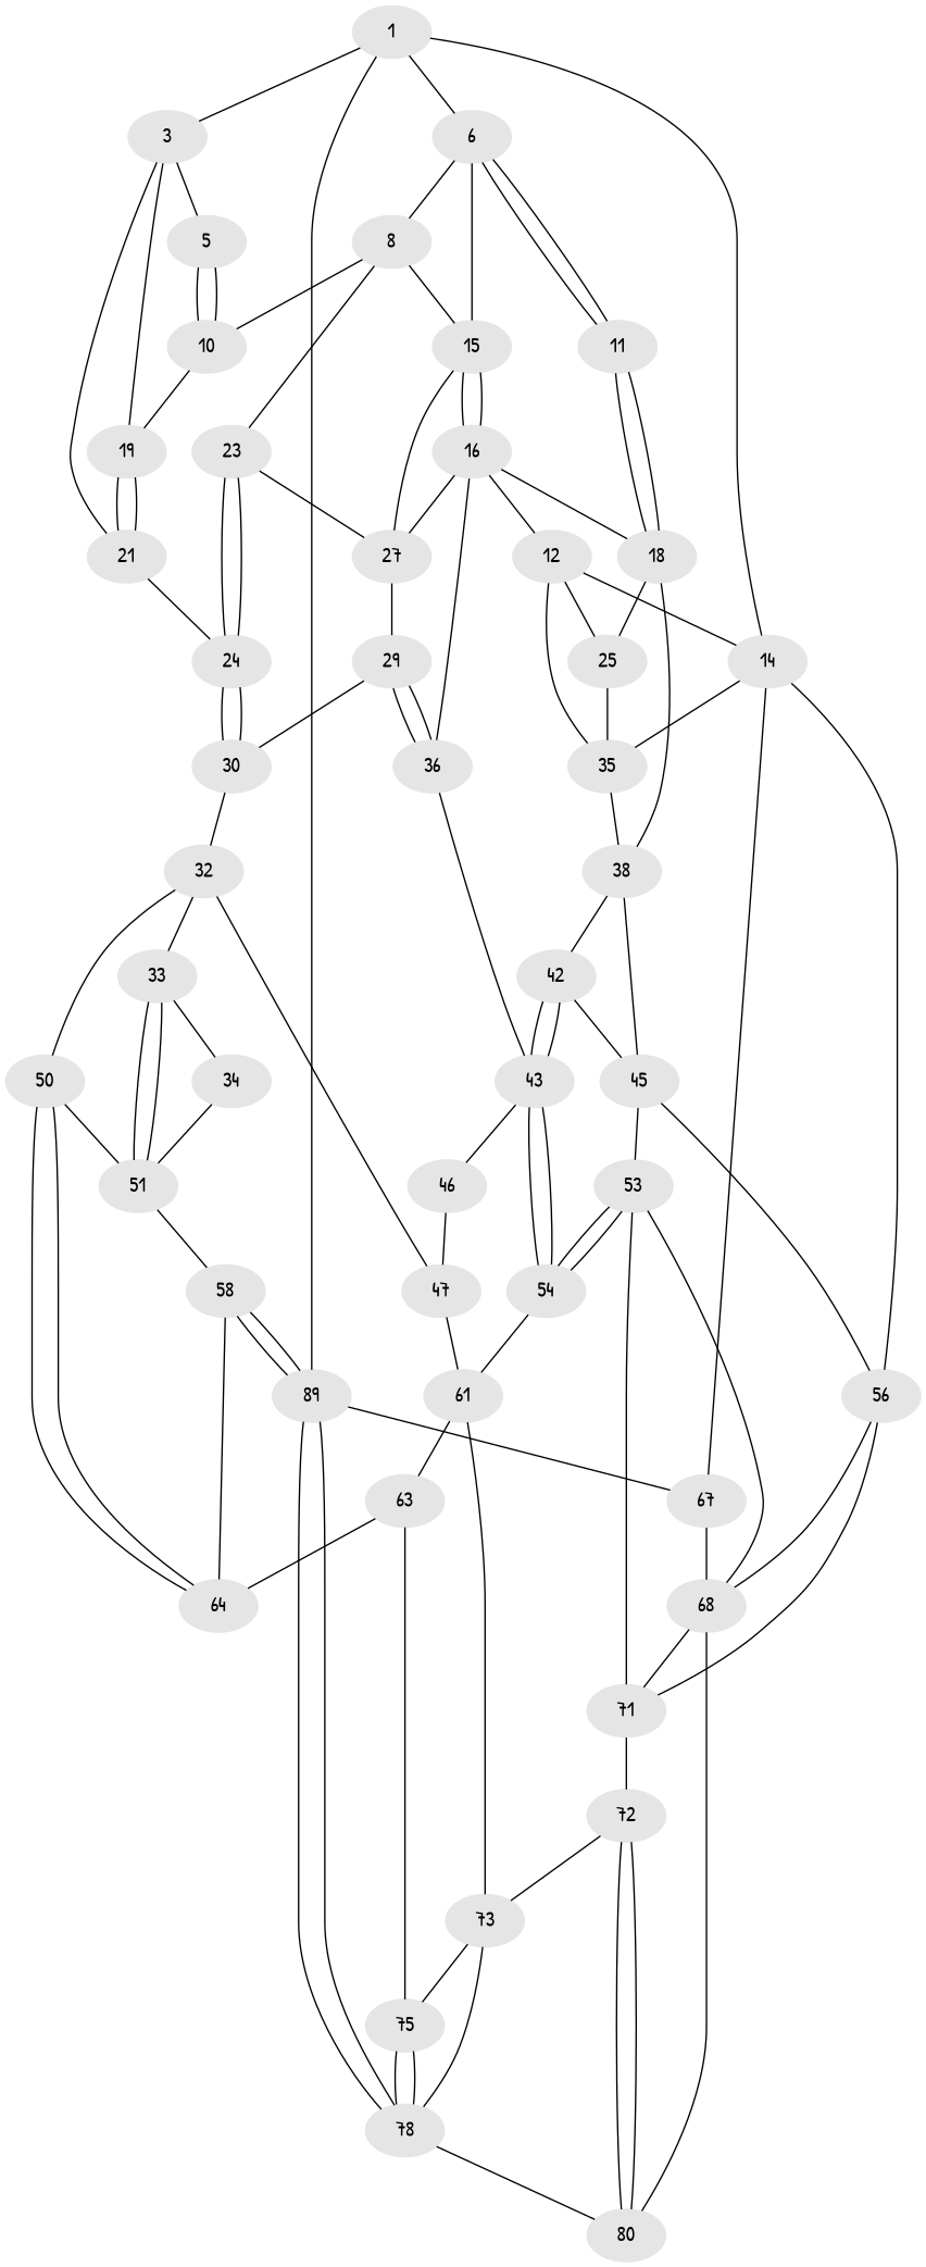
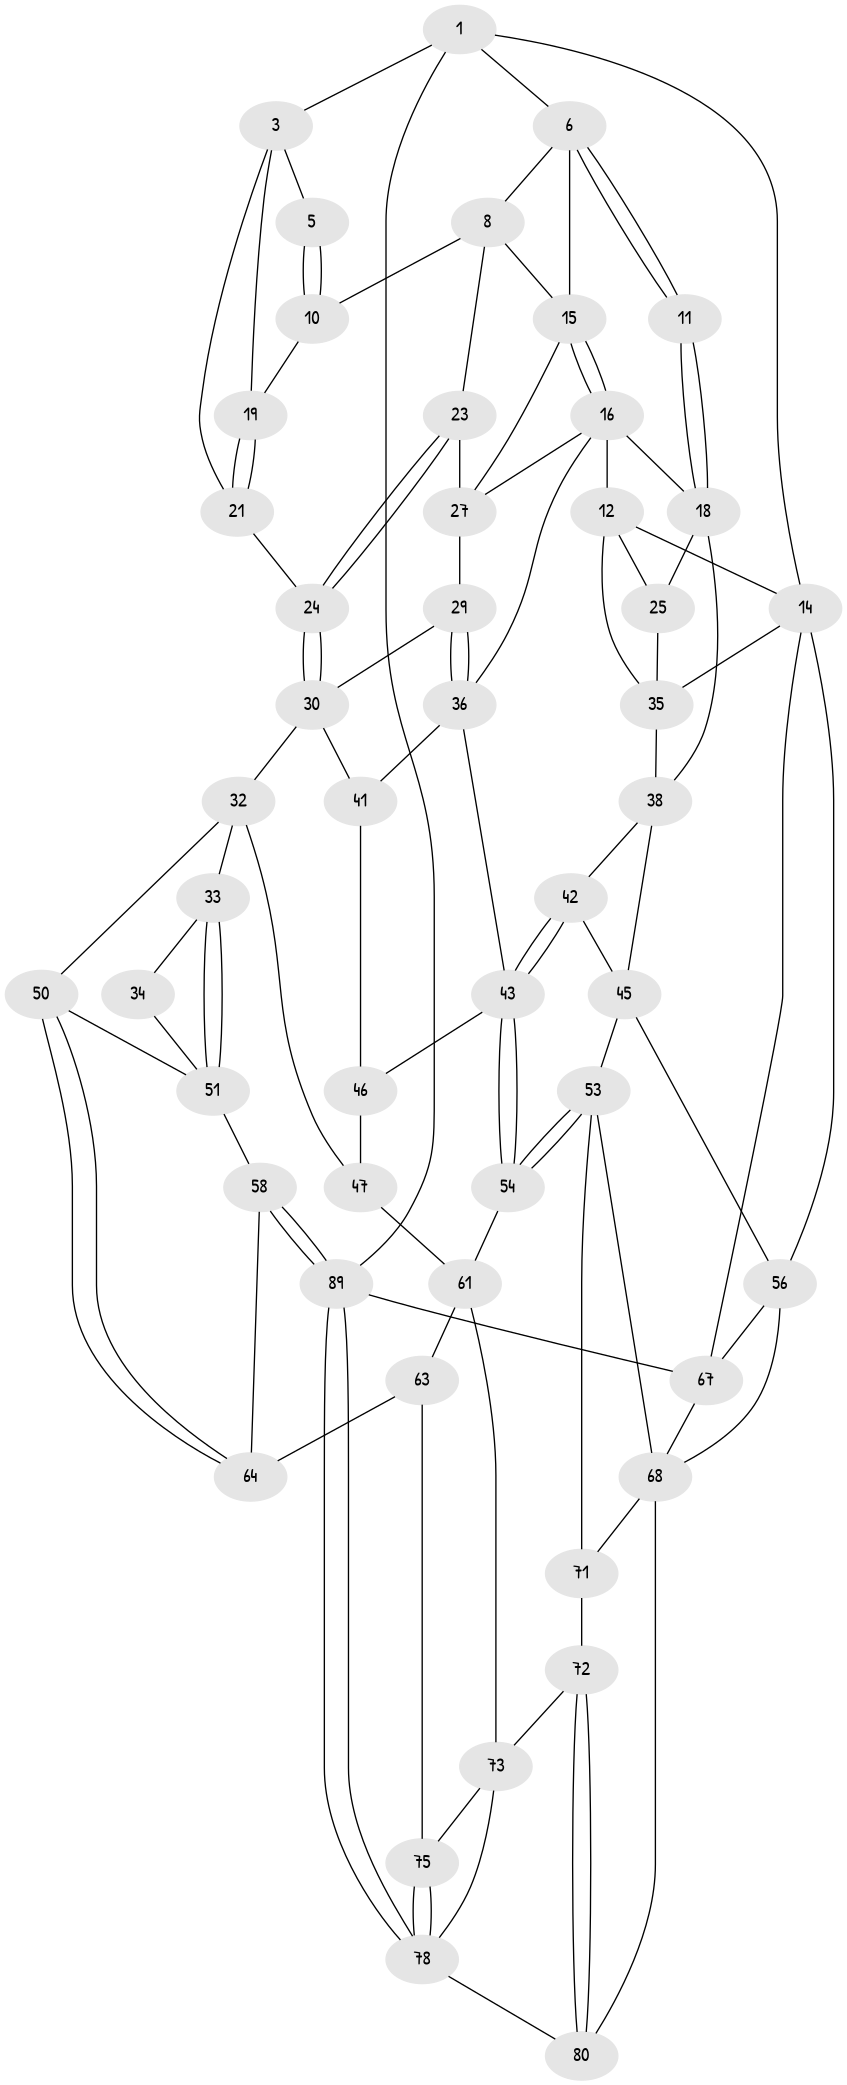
  graph {
    fontname="Patrick Hand"
    node [color=gray90 fontname="Patrick Hand" style=filled]
    edge [fontname="Patrick Hand"]
    1 [super="+2"]
    3 [super="+4"]
    6 [super="+7"]
    14 [super="+55"]
    n5 [label=89]
    5
    19
    21 [super="+22"]
    8 [super="+9"]
    11
    15 [super="+20"]
    35 [super="+37"]
    56 [super="+66"]
    67 [super="+76"]
    78 [super="+79"]
    10
    24
    23
    18 [super="+26"]
    16 [super="+17"]
    27 [super="+28"]
    12 [super="+13"]
    25
    38 [super="+39"]
    68 [super="+77"]
    36 [super="+40"]
    29
+   41
    43 [super="+44"]
    42
    45 [super="+52"]
    30 [super="+31"]
    51 [super="+57"]
    34
    32 [super="+48"]
    33
    47 [super="+60"]
    50
    46 [super="+49"]
    61 [super="+62"]
    64 [super="+65"]
    58
    54
    53 [super="+69"]
    71
    63 [super="+70"]
    73 [super="+74"]
    80
    72
    75
    1 -- 3
    1 -- 6
    1 -- 14
    1 -- n5
    3 -- 5
    3 -- 19
    3 -- 21
    6 -- 8
    6 -- 11
    6 -- 11
    6 -- 15
    14 -- 35
    14 -- 56
    14 -- 67
    n5 -- 67
    n5 -- 78
    n5 -- 78
    5 -- 10
    5 -- 10
    19 -- 21
    19 -- 21
    21 -- 24
    8 -- 15
    8 -- 10
    8 -- 23
    11 -- 18
    11 -- 18
    15 -- 16
    15 -- 16
    15 -- 27
    35 -- 38
-   56 -- 71
+   56 -- 67
    56 -- 68
    67 -- 68
    78 -- 80
    10 -- 19
    24 -- 30
    24 -- 30
    23 -- 24
    23 -- 24
    23 -- 27
    18 -- 25
    18 -- 38
    16 -- 18
    16 -- 27
    16 -- 12
    16 -- 36
    27 -- 29
    12 -- 14
    12 -- 35
    12 -- 25
    25 -- 35
    38 -- 42
    38 -- 45
    68 -- 71
    68 -- 80
+   36 -- 41
    36 -- 43
    29 -- 36
    29 -- 36
    29 -- 30
+   41 -- 46
    43 -- 46
    43 -- 54
    43 -- 54
    42 -- 43
    42 -- 43
    42 -- 45
    45 -- 56
    45 -- 53
+   30 -- 41
    30 -- 32
    51 -- 58
    34 -- 51
    32 -- 33
    32 -- 47
    32 -- 50
    33 -- 51
    33 -- 51
    33 -- 34
    47 -- 61
    50 -- 51
    50 -- 64
    50 -- 64
    46 -- 47 [weight=2]
    61 -- 63
    61 -- 73
    58 -- n5
    58 -- n5
    58 -- 64
    54 -- 61
    53 -- 68
    53 -- 54
    53 -- 54
    53 -- 71
    71 -- 72
    63 -- 64 [weight=2]
    63 -- 75
    73 -- 78
    73 -- 75
    72 -- 73
    72 -- 80
    72 -- 80
    75 -- 78
    75 -- 78
  }
